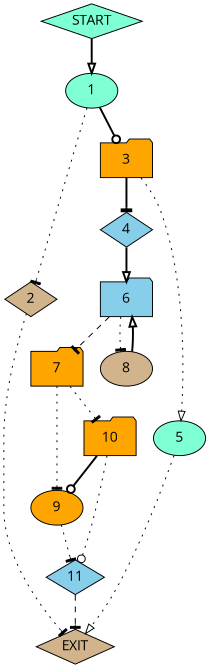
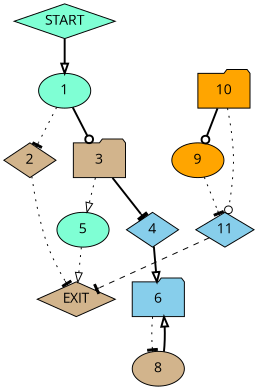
  digraph {
    fontname="Open Sans"
    node [fillcolor=orange fontname="Open Sans" shape=diamond style=filled]
    edge [arrowhead=tee fontname="Open Sans" style=dotted]
    n1 [fillcolor=aquamarine label=START]
    1 [fillcolor=aquamarine shape=ellipse]
    2 [fillcolor=tan]
-   3 [shape=folder]
+   3 [fillcolor=tan shape=folder]
    n5 [fillcolor=tan label=EXIT]
    4 [fillcolor=skyblue]
    5 [fillcolor=aquamarine shape=ellipse]
    6 [fillcolor=skyblue shape=folder]
-   7 [shape=folder]
    8 [fillcolor=tan shape=ellipse]
    9 [shape=ellipse]
    10 [shape=folder]
    11 [fillcolor=skyblue]
    n1 -> 1 [arrowhead=onormal style=bold]
    1 -> 2
    1 -> 3 [arrowhead=odot style=bold]
    2 -> n5
    3 -> 4 [style=bold]
    3 -> 5 [arrowhead=onormal]
    4 -> 6 [arrowhead=onormal style=bold]
    5 -> n5 [arrowhead=onormal]
-   6 -> 7 [style=dashed]
    6 -> 8
-   7 -> 9
-   7 -> 10
    8 -> 6 [arrowhead=onormal style=bold]
    9 -> 11
    10 -> 9 [arrowhead=odot style=bold]
    10 -> 11 [arrowhead=odot]
    11 -> n5 [style=dashed]
  }
